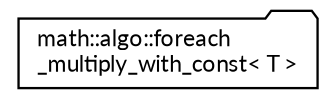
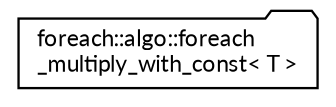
  digraph {
    rankdir=LR
    fontname=Lato
-   n1 [color=black fillcolor=white fontname=Lato fontsize=10 height=0.2 label="math::algo::foreach\l_multiply_with_const\< T \>" shape=folder style=filled width=0.4]
+   n1 [color=black fillcolor=white fontname=Lato fontsize=10 height=0.2 label="foreach::algo::foreach\l_multiply_with_const\< T \>" shape=folder style=filled width=0.4]
  }
